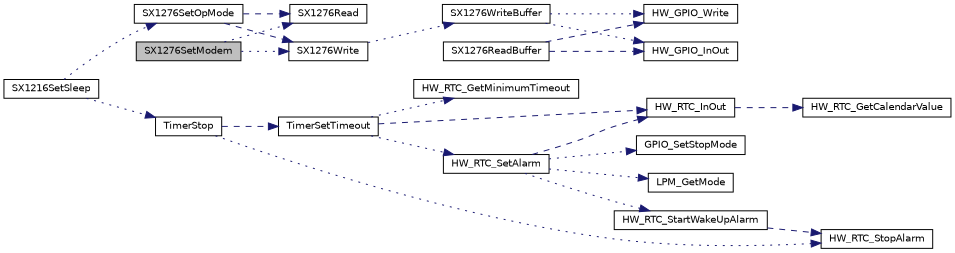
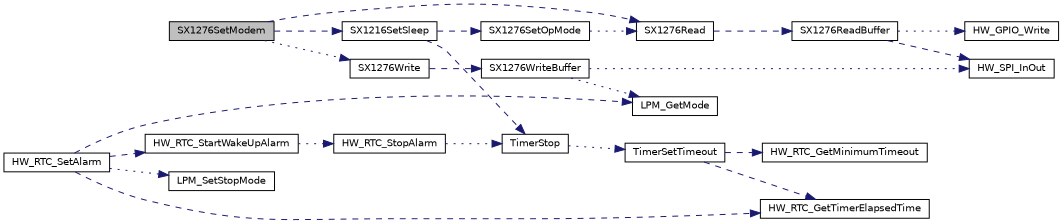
  digraph {
    rankdir=LR
    node [color=black fillcolor=white fontname=Helvetica fontsize=10 shape=record style=filled]
    edge [color=midnightblue fontname=Helvetica fontsize=10 labelfontname=Helvetica labelfontsize=10 style=dashed]
    n1 [fillcolor=grey75 fontcolor=black height=0.2 label=SX1276SetModem width=0.4]
    n2 [height=0.2 label=SX1276Read width=0.4]
    n3 [height=0.2 label=SX1216SetSleep width=0.4]
    n4 [height=0.2 label=SX1276Write width=0.4]
    n5 [height=0.2 label=SX1276ReadBuffer width=0.4]
    n6 [height=0.2 label=TimerStop width=0.4]
    n7 [height=0.2 label=SX1276SetOpMode width=0.4]
    n8 [height=0.2 label=SX1276WriteBuffer width=0.4]
    n9 [height=0.2 label=HW_GPIO_Write width=0.4]
-   n10 [height=0.2 label=HW_GPIO_InOut width=0.4]
+   n10 [height=0.2 label=HW_SPI_InOut width=0.4]
    n11 [height=0.2 label=TimerSetTimeout width=0.4]
    n12 [height=0.2 label=HW_RTC_StopAlarm width=0.4]
    n13 [height=0.2 label=HW_RTC_GetMinimumTimeout width=0.4]
-   n14 [height=0.2 label=HW_RTC_InOut width=0.4]
+   n14 [height=0.2 label=HW_RTC_GetTimerElapsedTime width=0.4]
    n15 [height=0.2 label=HW_RTC_SetAlarm width=0.4]
-   n16 [height=0.2 label=HW_RTC_GetCalendarValue width=0.4]
-   n17 [height=0.2 label=GPIO_SetStopMode width=0.4]
+   n17 [height=0.2 label=LPM_SetStopMode width=0.4]
    n18 [height=0.2 label=LPM_GetMode width=0.4]
    n19 [height=0.2 label=HW_RTC_StartWakeUpAlarm width=0.4]
-   n1 -> n2 [style=dotted]
+   n1 -> n2
+   n1 -> n3
    n1 -> n4 [style=dotted]
-   n3 -> n6 [style=dotted]
-   n3 -> n7 [style=dotted]
-   n4 -> n8 [style=dotted]
-   n5 -> n9
+   n2 -> n5
+   n3 -> n6
+   n3 -> n7
+   n4 -> n8
+   n5 -> n9 [style=dotted]
    n5 -> n10
-   n6 -> n11
-   n6 -> n12 [style=dotted]
-   n7 -> n2
-   n7 -> n4
-   n8 -> n9 [style=dotted]
+   n6 -> n11 [style=dotted]
+   n12 -> n6 [style=dotted]
+   n7 -> n2 [style=dotted]
+   n8 -> n18 [style=dotted]
    n8 -> n10 [style=dotted]
-   n11 -> n13 [style=dotted]
+   n11 -> n13
    n11 -> n14
-   n11 -> n15 [style=dotted]
-   n14 -> n16
    n15 -> n14
    n15 -> n17 [style=dotted]
-   n15 -> n18 [style=dotted]
-   n15 -> n19 [style=dotted]
-   n19 -> n12
+   n15 -> n18
+   n15 -> n19
+   n19 -> n12 [style=dotted]
  }
